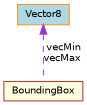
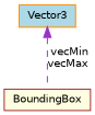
  digraph {
    node [fontname=Helvetica fontsize=10 shape=record style=filled]
    n1 [color=brown fillcolor=lightyellow fontcolor=black height=0.2 label=BoundingBox width=0.4]
-   n2 [color=darkorange fillcolor=lightblue height=0.2 label=Vector8 width=0.4]
+   n2 [color=darkorange fillcolor=lightblue height=0.2 label=Vector3 width=0.4]
    n2 -> n1 [color=darkorchid3 dir=back fontname=Helvetica fontsize=10 label=" vecMin\nvecMax" labelfontname=Helvetica labelfontsize=10 style=dashed]
  }
